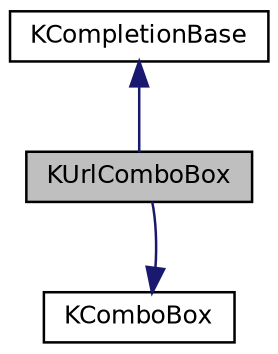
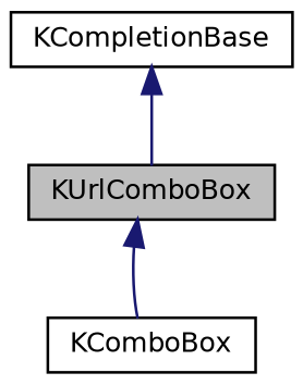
  digraph {
    node [color=black fillcolor=white fontname=Helvetica fontsize=10 shape=record style=filled]
    edge [color=midnightblue dir=back fontname=Helvetica fontsize=10 labelfontname=Helvetica labelfontsize=10 style=solid]
    n1 [fillcolor=grey75 fontcolor=black height=0.2 label=KUrlComboBox width=0.4]
    n2 [height=0.2 label=KComboBox width=0.4]
    n3 [height=0.2 label=KCompletionBase width=0.4]
-   n2 -> n1
+   n1 -> n2
    n3 -> n1
  }
